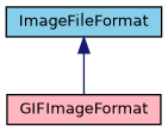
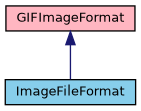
  digraph {
    node [color=black fontname=Helvetica fontsize=10 shape=record style=filled]
    n1 [fillcolor=lightpink fontcolor=black height=0.2 label=GIFImageFormat width=0.4]
    n2 [height=0.2 label=ImageFileFormat width=0.4 fillcolor=skyblue]
-   n2 -> n1 [color=midnightblue dir=back fontname=Helvetica fontsize=10 labelfontname=Helvetica labelfontsize=10 style=solid]
+   n1 -> n2 [color=midnightblue dir=back fontname=Helvetica fontsize=10 labelfontname=Helvetica labelfontsize=10 style=solid]
  }
